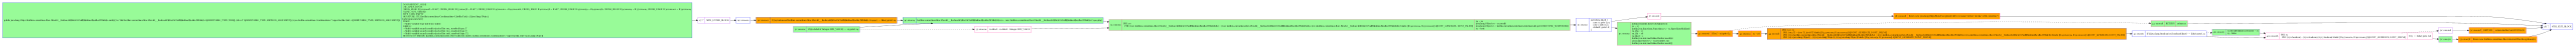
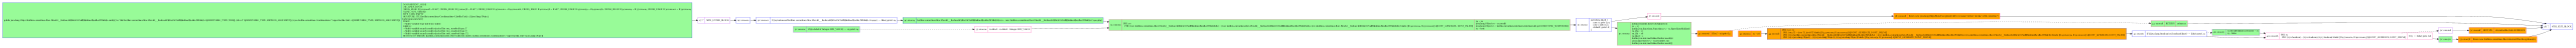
  digraph {
    fontname="Playfair Display"
    rankdir=LR
    node [color=deeppink fillcolor=white fontname="Playfair Display" shape=record style=filled]
    edge [fontname="Playfair Display"]
    n1 [color=purple label="{27\:\ ?|MTH_ENTER_BLOCK\l}"]
    n2 [color=blue label="{29\:\ 0x0000}"]
-   n3 [color=blue fillcolor=orange label="{30\:\ 0x0002|if ((r9 instanceof kotlinx.coroutines.flow.FlowKt__ReduceKt$firstOrNull$$inlined$collectWhile$2.C09191) == false) goto L24\l}"]
+   n3 [color=blue label="{30\:\ 0x0002|if ((r9 instanceof kotlinx.coroutines.flow.FlowKt__ReduceKt$firstOrNull$$inlined$collectWhile$2.C09191) == false) goto L24\l}"]
    n4 [color=blue fillcolor=palegreen label="{34\:\ 0x0014|kotlinx.coroutines.flow.FlowKt__ReduceKt$firstOrNull$$inlined$collectWhile$2$1 r0 = new kotlinx.coroutines.flow.FlowKt__ReduceKt$firstOrNull$$inlined$collectWhile$2.C09191(r9)\l}"]
    n5 [fillcolor=palegreen label="{35\:\ 0x0019|PHI: r0 \l  PHI: (r0v2 kotlinx.coroutines.flow.FlowKt__ReduceKt$firstOrNull$$inlined$collectWhile$2$1) = (r0v1 kotlinx.coroutines.flow.FlowKt__ReduceKt$firstOrNull$$inlined$collectWhile$2$1), (r0v5 kotlinx.coroutines.flow.FlowKt__ReduceKt$firstOrNull$$inlined$collectWhile$2$1) binds: [B:34:0x0014, B:33:0x000e] A[DONT_GENERATE, DONT_INLINE]\l|r9 = r0\ljava.lang.Object r0 = r9.result\ljava.lang.Object r1 = kotlin.coroutines.intrinsics.IntrinsicsKt.getCOROUTINE_SUSPENDED()\lr3 = true\l}"]
    n6 [color=purple fillcolor=palegreen label="{32\:\ 0x000c|if ((r0.label & Integer.MIN_VALUE) == 0) goto L24\l}"]
    n7 [label="{33\:\ 0x000e|r0.label = r0.label \- Integer.MIN_VALUE\l}"]
    n8 [color=blue label="{36\:\ 0x0023|switch(r9.label) \{\l    case 0: goto L20;\l    case 1: goto L11;\l    default: goto L8;\l\}\l}"]
    n9 [label="{37\:\ 0x0026}"]
    n10 [fillcolor=palegreen label="{40\:\ 0x003a|kotlin.ResultKt.throwOnFailure(r0)\lr2 = r7\lkotlin.jvm.functions.Function2 r5 = r2.$predicate$inlined\lr9.L$0 = r2\lr9.L$1 = r8\lr9.label = 1\lkotlin.jvm.internal.InlineMarker.mark(6)\ljava.lang.Object r5 = r5.invoke(r8, r9)\lkotlin.jvm.internal.InlineMarker.mark(7)\l}"]
    n11 [fillcolor=orange label="{38\:\ 0x002d|throw new java.lang.IllegalStateException(\"call to 'resume' before 'invoke' with coroutine\")\l}"]
    n12 [fillcolor=orange label="{41\:\ 0x0056|if (r5 != r1) goto L23\l}"]
    n13 [color=blue label="{28\:\ ?|MTH_EXIT_BLOCK\l}"]
    n14 [color=blue fillcolor=orange label="{44\:\ 0x005b|PHI: r1 r2 r5 \l  PHI: (r1v2 T) = (r1v1 T), (r1v8 T) binds: [B:43:0x0059, B:39:0x002e] A[DONT_GENERATE, DONT_INLINE]\l  PHI: (r2v2 kotlinx.coroutines.flow.FlowKt__ReduceKt$firstOrNull$$inlined$collectWhile$2) = (r2v1 kotlinx.coroutines.flow.FlowKt__ReduceKt$firstOrNull$$inlined$collectWhile$2), (r2v4 kotlinx.coroutines.flow.FlowKt__ReduceKt$firstOrNull$$inlined$collectWhile$2) binds: [B:43:0x0059, B:39:0x002e] A[DONT_GENERATE, DONT_INLINE]\l  PHI: (r5v2 java.lang.Object) = (r5v1 java.lang.Object), (r5v4 java.lang.Object) binds: [B:43:0x0059, B:39:0x002e] A[DONT_GENERATE, DONT_INLINE]\l}"]
    n15 [color=blue label="{45\:\ 0x0061|if (((java.lang.Boolean) r5).booleanValue() == false) goto L15\l}"]
    n16 [color=purple fillcolor=palegreen label="{46\:\ 0x0063|r2.$result$inlined.element = r1\lr3 = false\l}"]
    n17 [label="{49\:\ 0x006b|PHI: r3 \l  PHI: (r3v1 boolean) = (r3v0 boolean), (r3v3 boolean) binds: [B:45:0x0061, B:46:0x0063] A[DONT_GENERATE, DONT_INLINE]\l|if (r3 == false) goto L18\l}"]
    n18 [color=purple label="{50\:\ 0x006d}"]
    n19 [color=purple fillcolor=palegreen label="{52\:\ 0x0070}"]
-   n20 [color=purple fillcolor=orange label="{51\:\ 0x006f|RETURN\l|return kotlin.Unit.INSTANCE\l}"]
+   n20 [color=purple fillcolor=orange label="{51\:\ 0x006f|RETURN\l|return kotlin.Unit.GENERATE\l}"]
    n21 [fillcolor=orange label="{53\:\ 0x0078|throw new kotlinx.coroutines.flow.internal.FlowExceptions(r2)\l}"]
    n22 [fillcolor=palegreen label="{42\:\ 0x0058|RETURN\l|return r1\l}"]
    n23 [fillcolor=orange label="{43\:\ 0x0059|r1 = r8\l}"]
    n24 [color=blue fillcolor=palegreen label="{public java.lang.Object kotlinx.coroutines.flow.FlowKt__ReduceKt$firstOrNull$$inlined$collectWhile$2.emit((r7v0 'this' kotlinx.coroutines.flow.FlowKt__ReduceKt$firstOrNull$$inlined$collectWhile$2 A[IMMUTABLE_TYPE, THIS]), (r8v0 T A[IMMUTABLE_TYPE, METHOD_ARGUMENT]), (r9v0 kotlin.coroutines.Continuation\<? super kotlin.Unit\> A[IMMUTABLE_TYPE, METHOD_ARGUMENT]))  | INCONSISTENT_CODE\lUSE_LINES_HINTS\lCROSS_EDGE: B:51:0x006f \-\> B:28:?, CROSS_EDGE: B:53:0x0078 \-\> B:28:?, CROSS_EDGE: B:45:0x0061 \-\> B:49:0x006b, CROSS_EDGE: B:42:0x0058 \-\> B:28:?, CROSS_EDGE: B:43:0x0059 \-\> B:44:0x005b, CROSS_EDGE: B:34:0x0014 \-\> B:35:0x0019, CROSS_EDGE: B:30:0x0002 \-\> B:34:0x0014\lINLINE_NOT_NEEDED\lTYPE_VARS: EMPTY\lSIGNATURE: (TT;Lkotlin\/coroutines\/Continuation\<\-Lkotlin\/Unit;\>;)Ljava\/lang\/Object;\lJadxCommentsAttr\{\l WARN: \l \-\> Multi\-variable type inference failed\l DEBUG: \l \-\> Multi\-variable search result rejected for r1v1, resolved type: T\l \-\> Multi\-variable search result rejected for r1v2, resolved type: T\l \-\> Multi\-variable search result rejected for r1v8, resolved type: T\}\lMETHOD_OVERRIDE: [kotlinx.coroutines.flow.FlowCollector.emit(T, kotlin.coroutines.Continuation\<? super kotlin.Unit\>):java.lang.Object]\l}"]
    n1 -> n2
    n2 -> n3
    n3 -> n4
    n4 -> n5
    n5 -> n8
-   n6 -> n4
    n6 -> n7 [style=dashed]
    n7 -> n5
    n8 -> n9
    n8 -> n10
    n9 -> n11
    n10 -> n12
    n11 -> n13
    n12 -> n22 [style=dashed]
-   n12 -> n23
    n14 -> n15
    n15 -> n16 [style=dashed]
    n15 -> n17
    n16 -> n17
    n17 -> n18 [style=dashed]
    n17 -> n19
    n18 -> n20
    n19 -> n21
    n20 -> n13
    n21 -> n13
    n22 -> n13
    n23 -> n14
    n24 -> n1
  }
